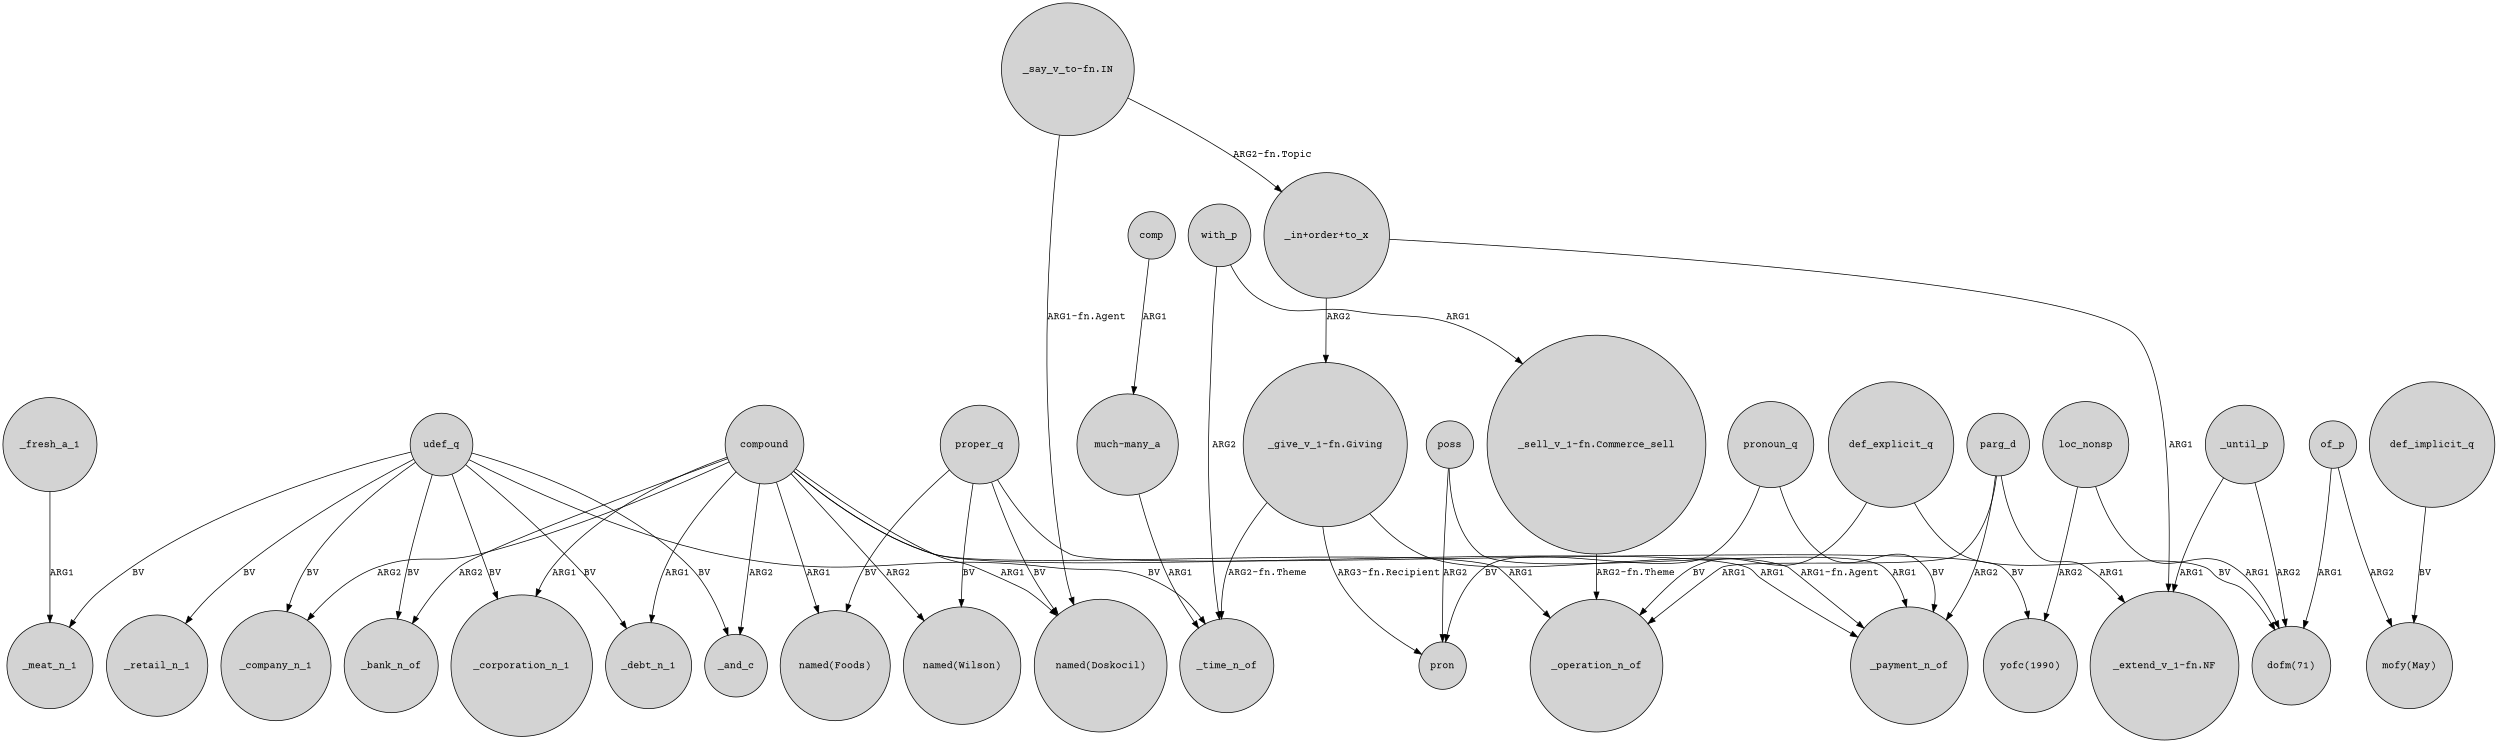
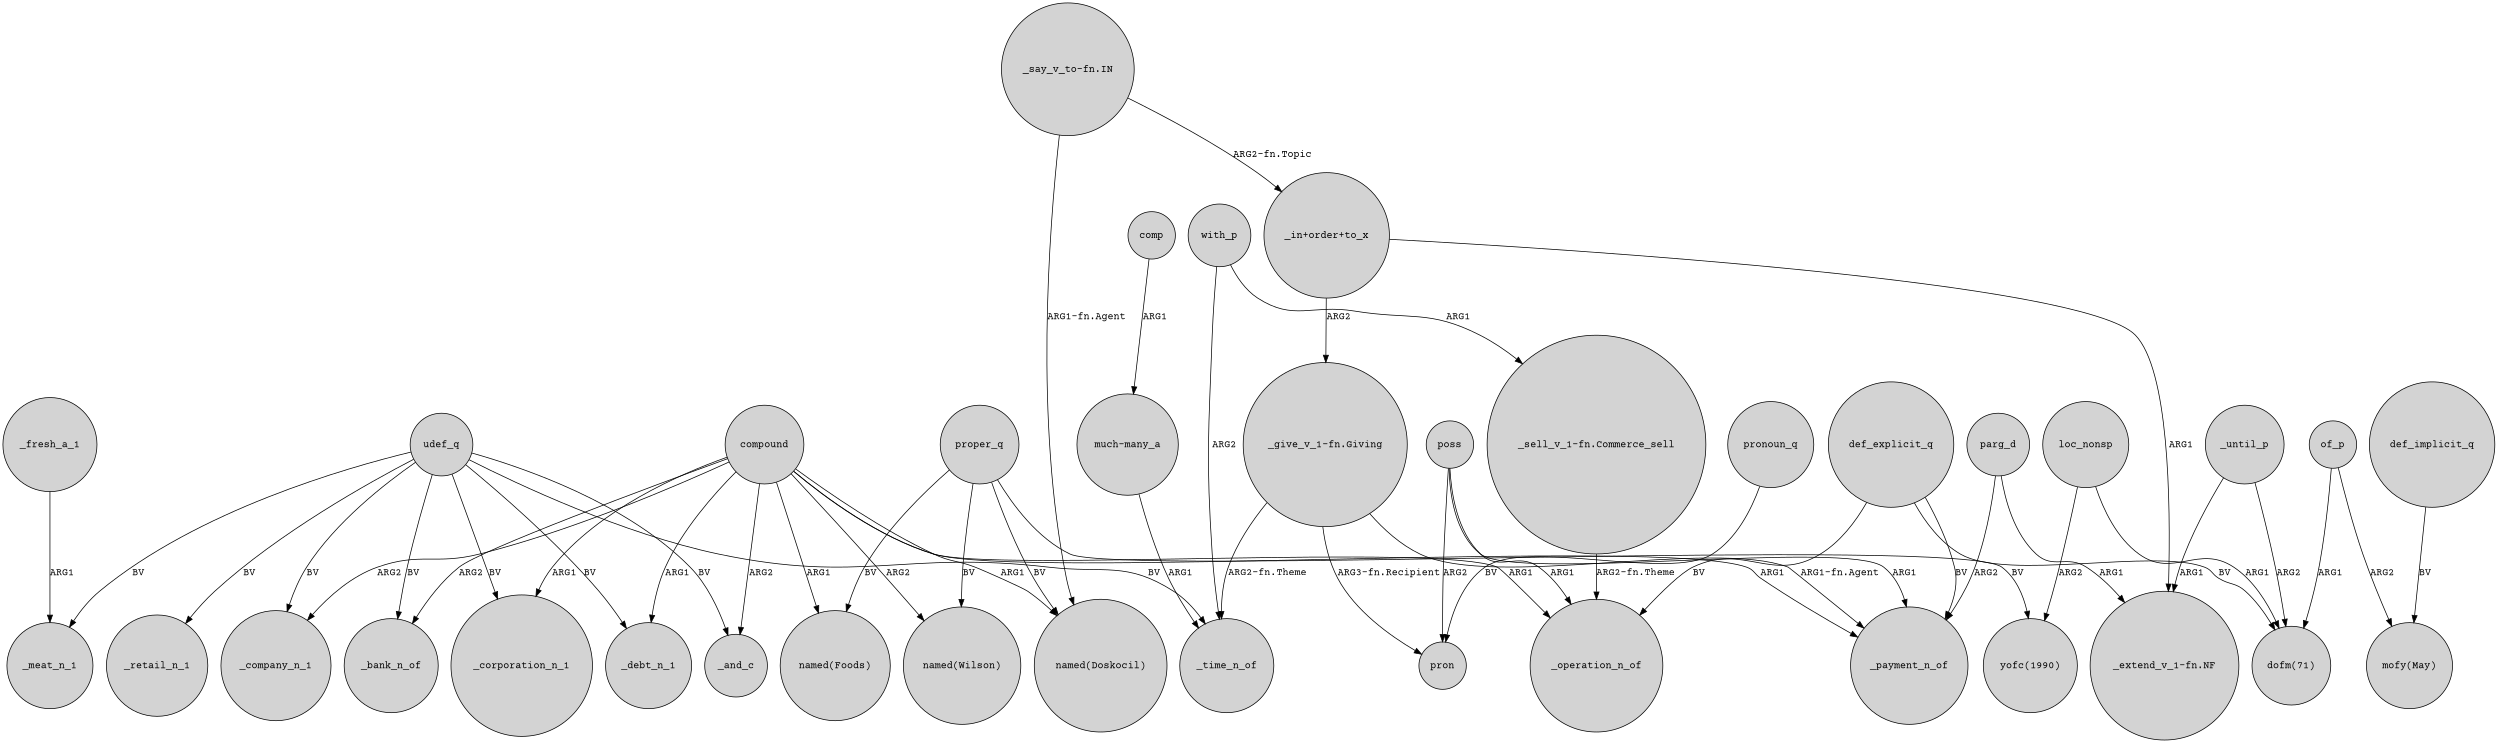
  digraph {
    fontname="Courier Prime"
    node [fontname="Courier Prime" shape=circle style=filled]
    edge [fontname="Courier Prime"]
    compound
    _operation_n_of
    _bank_n_of
    _debt_n_1
    "named(Wilson)"
    _company_n_1
    _payment_n_of
    "named(Foods)"
    "named(Doskocil)"
    _corporation_n_1
    _and_c
    poss
    pron
    proper_q
    "yofc(1990)"
    n16 [label="dofm(71)"]
    _until_p
    "_extend_v_1-fn.NF"
    udef_q
    _meat_n_1
    _time_n_of
    _retail_n_1
    def_implicit_q
    "mofy(May)"
    "_give_v_1-fn.Giving"
    def_explicit_q
    of_p
    _fresh_a_1
    "_say_v_to-fn.IN"
    "_in+order+to_x"
    loc_nonsp
    pronoun_q
    comp
    "much-many_a"
    with_p
    "_sell_v_1-fn.Commerce_sell"
    parg_d
    compound -> _operation_n_of [label=ARG1]
    compound -> _bank_n_of [label=ARG2]
    compound -> _debt_n_1 [label=ARG1]
    compound -> "named(Wilson)" [label=ARG2]
    compound -> _company_n_1 [label=ARG2]
    compound -> _payment_n_of [label=ARG1]
    compound -> "named(Foods)" [label=ARG1]
    compound -> "named(Doskocil)" [label=ARG1]
    compound -> _corporation_n_1 [label=ARG1]
    compound -> _and_c [label=ARG2]
-   parg_d -> _operation_n_of [label=ARG1]
+   poss -> _operation_n_of [label=ARG1]
    poss -> _payment_n_of [label=ARG1]
    poss -> pron [label=ARG2]
    proper_q -> "named(Wilson)" [label=BV]
    proper_q -> "named(Foods)" [label=BV]
    proper_q -> "named(Doskocil)" [label=BV]
    proper_q -> "yofc(1990)" [label=BV]
    _until_p -> n16 [label=ARG2]
    _until_p -> "_extend_v_1-fn.NF" [label=ARG1]
    udef_q -> _bank_n_of [label=BV]
    udef_q -> _debt_n_1 [label=BV]
    udef_q -> _company_n_1 [label=BV]
    udef_q -> _corporation_n_1 [label=BV]
    udef_q -> _and_c [label=BV]
    udef_q -> _meat_n_1 [label=BV]
    udef_q -> _time_n_of [label=BV]
    udef_q -> _retail_n_1 [label=BV]
    def_implicit_q -> "mofy(May)" [label=BV]
    "_give_v_1-fn.Giving" -> _payment_n_of [label="ARG1-fn.Agent"]
    "_give_v_1-fn.Giving" -> pron [label="ARG3-fn.Recipient"]
    "_give_v_1-fn.Giving" -> _time_n_of [label="ARG2-fn.Theme"]
    def_explicit_q -> _operation_n_of [label=BV]
-   pronoun_q -> _payment_n_of [label=BV]
+   def_explicit_q -> _payment_n_of [label=BV]
    def_explicit_q -> n16 [label=BV]
    of_p -> n16 [label=ARG1]
    of_p -> "mofy(May)" [label=ARG2]
    _fresh_a_1 -> _meat_n_1 [label=ARG1]
    "_say_v_to-fn.IN" -> "named(Doskocil)" [label="ARG1-fn.Agent"]
    "_say_v_to-fn.IN" -> "_in+order+to_x" [label="ARG2-fn.Topic"]
    "_in+order+to_x" -> "_extend_v_1-fn.NF" [label=ARG1]
    "_in+order+to_x" -> "_give_v_1-fn.Giving" [label=ARG2]
    loc_nonsp -> "yofc(1990)" [label=ARG2]
    loc_nonsp -> n16 [label=ARG1]
    pronoun_q -> pron [label=BV]
    comp -> "much-many_a" [label=ARG1]
    "much-many_a" -> _time_n_of [label=ARG1]
    with_p -> _time_n_of [label=ARG2]
    with_p -> "_sell_v_1-fn.Commerce_sell" [label=ARG1]
    "_sell_v_1-fn.Commerce_sell" -> _operation_n_of [label="ARG2-fn.Theme"]
    parg_d -> _payment_n_of [label=ARG2]
    parg_d -> "_extend_v_1-fn.NF" [label=ARG1]
  }
